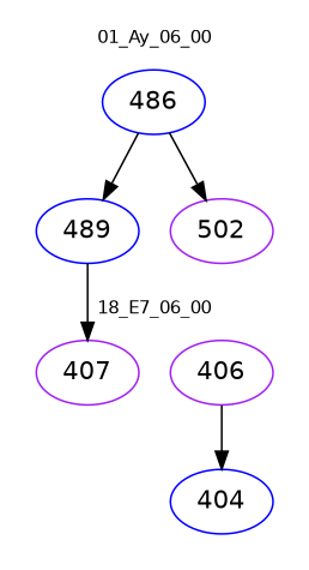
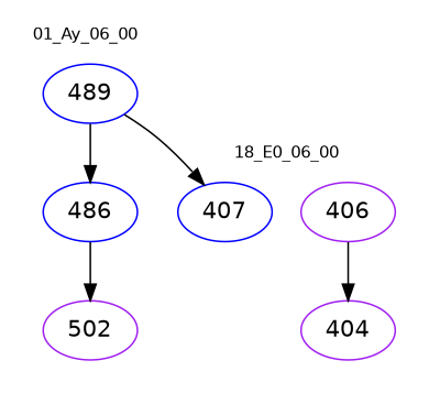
  digraph {
    fontname="DejaVu Sans"
    node [color=blue fontname="DejaVu Sans"]
    edge [color=black fontname="DejaVu Sans"]
    n1 [label=489]
    n2 [label=486]
    n3 [color=purple label=502]
    n4 [color=purple label=406]
-   n5 [label=404]
-   n6 [color=purple label=407]
+   n5 [color=purple label=404]
+   n6 [label=407]
    subgraph cluster_1 {
      color=white
      fontsize=10
      label="01_Ay_06_00"
      n1
      n2
      n3
    }
    subgraph cluster_2 {
      color=white
      fontsize=10
-     label="18_E7_06_00"
+     label="18_E0_06_00"
      n4
      n5
      n6
    }
-   n2 -> n1
+   n1 -> n2
    n1 -> n6
    n2 -> n3
    n4 -> n5
  }
